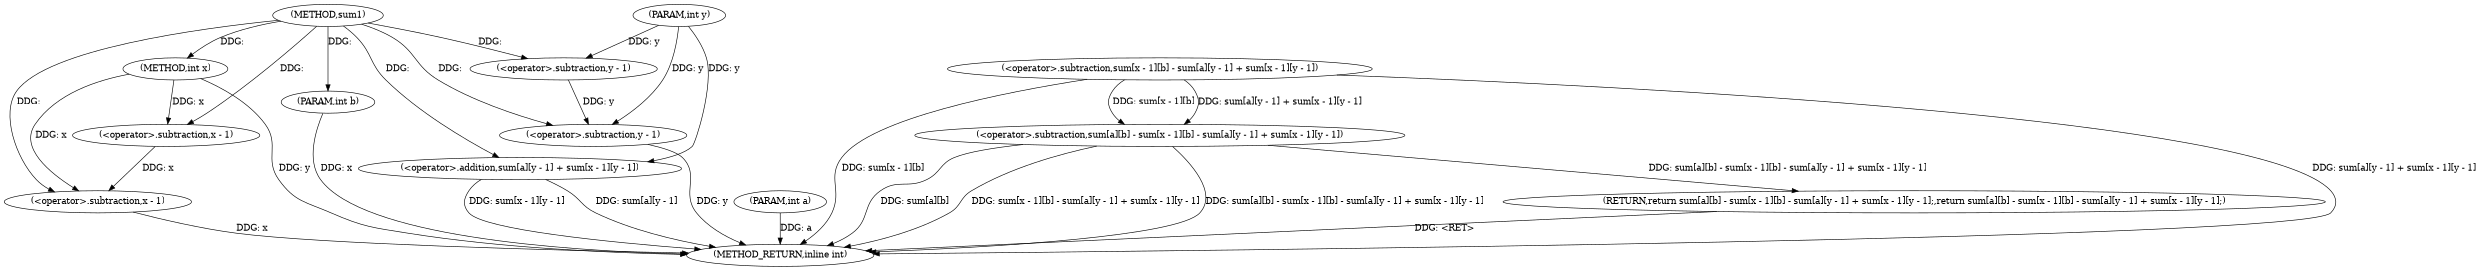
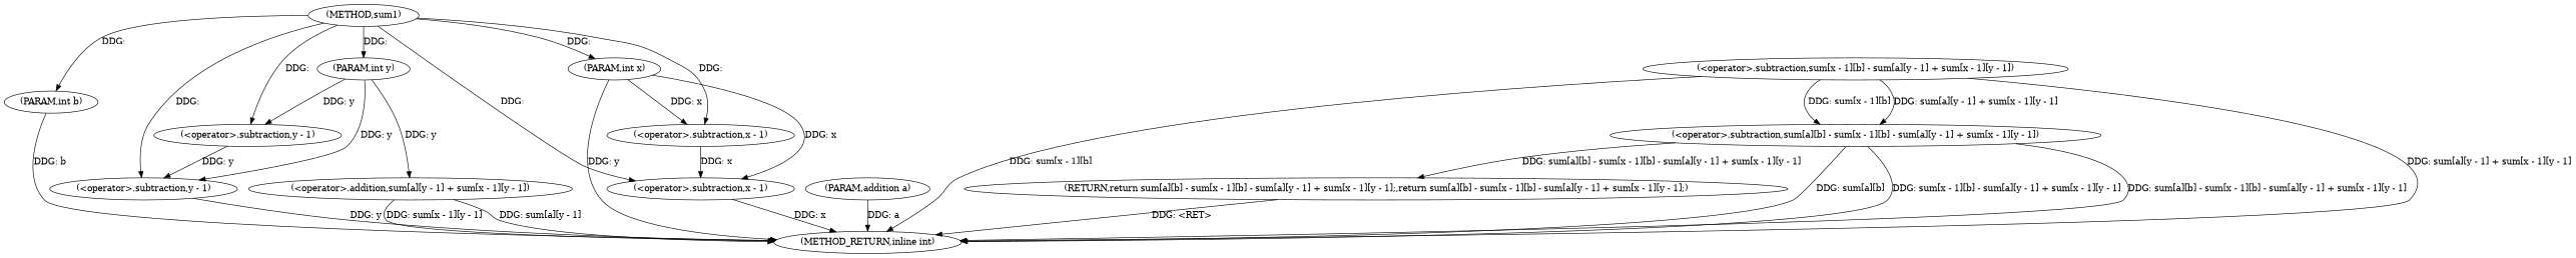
  digraph {
    n1 [label="(METHOD,sum1)"]
-   n2 [label="(METHOD,int x)"]
+   n2 [label="(PARAM,int x)"]
    n3 [label="(PARAM,int y)"]
    n4 [label="(PARAM,int b)"]
    n5 [label="(<operator>.subtraction,x - 1)"]
    n6 [label="(<operator>.subtraction,y - 1)"]
    n7 [label="(<operator>.subtraction,y - 1)"]
    n8 [label="(<operator>.subtraction,x - 1)"]
    n9 [label="(METHOD_RETURN,inline int)"]
    n10 [label="(<operator>.addition,sum[a][y - 1] + sum[x - 1][y - 1])"]
-   n11 [label="(PARAM,int a)"]
+   n11 [label="(PARAM,addition a)"]
    n12 [label="(RETURN,return sum[a][b] - sum[x - 1][b] - sum[a][y - 1] + sum[x - 1][y - 1];,return sum[a][b] - sum[x - 1][b] - sum[a][y - 1] + sum[x - 1][y - 1];)"]
    n13 [label="(<operator>.subtraction,sum[a][b] - sum[x - 1][b] - sum[a][y - 1] + sum[x - 1][y - 1])"]
    n14 [label="(<operator>.subtraction,sum[x - 1][b] - sum[a][y - 1] + sum[x - 1][y - 1])"]
    n1 -> n2 [label="DDG: "]
-   n1 -> n10 [label="DDG: "]
+   n1 -> n3 [label="DDG: "]
    n1 -> n4 [label="DDG: "]
    n1 -> n5 [label="DDG: "]
    n1 -> n6 [label="DDG: "]
    n1 -> n7 [label="DDG: "]
    n1 -> n8 [label="DDG: "]
    n2 -> n5 [label="DDG: x"]
    n2 -> n8 [label="DDG: x"]
    n2 -> n9 [label="DDG: y"]
    n3 -> n6 [label="DDG: y"]
    n3 -> n7 [label="DDG: y"]
    n3 -> n10 [label="DDG: y"]
-   n4 -> n9 [label="DDG: x"]
+   n4 -> n9 [label="DDG: b"]
    n5 -> n8 [label="DDG: x"]
    n6 -> n7 [label="DDG: y"]
    n7 -> n9 [label="DDG: y"]
    n8 -> n9 [label="DDG: x"]
    n10 -> n9 [label="DDG: sum[a][y - 1]"]
    n10 -> n9 [label="DDG: sum[x - 1][y - 1]"]
    n11 -> n9 [label="DDG: a"]
    n12 -> n9 [label="DDG: <RET>"]
    n13 -> n9 [label="DDG: sum[a][b]"]
    n13 -> n9 [label="DDG: sum[x - 1][b] - sum[a][y - 1] + sum[x - 1][y - 1]"]
    n13 -> n9 [label="DDG: sum[a][b] - sum[x - 1][b] - sum[a][y - 1] + sum[x - 1][y - 1]"]
    n13 -> n12 [label="DDG: sum[a][b] - sum[x - 1][b] - sum[a][y - 1] + sum[x - 1][y - 1]"]
    n14 -> n9 [label="DDG: sum[x - 1][b]"]
    n14 -> n9 [label="DDG: sum[a][y - 1] + sum[x - 1][y - 1]"]
    n14 -> n13 [label="DDG: sum[x - 1][b]"]
    n14 -> n13 [label="DDG: sum[a][y - 1] + sum[x - 1][y - 1]"]
  }
